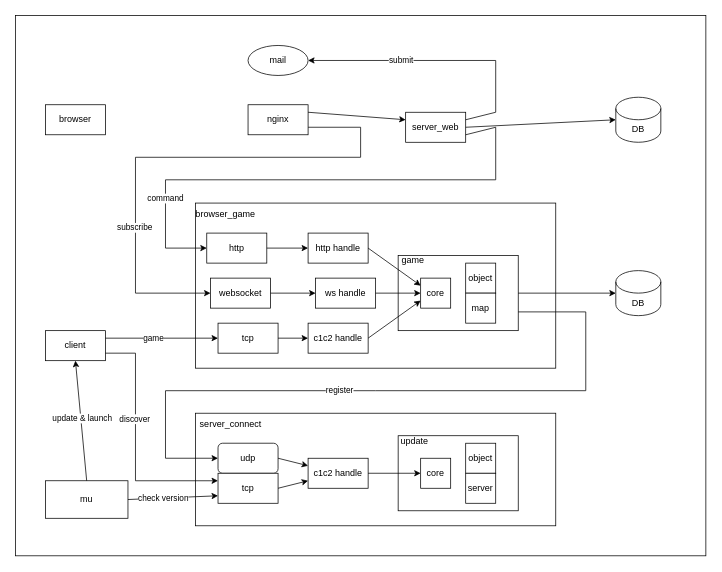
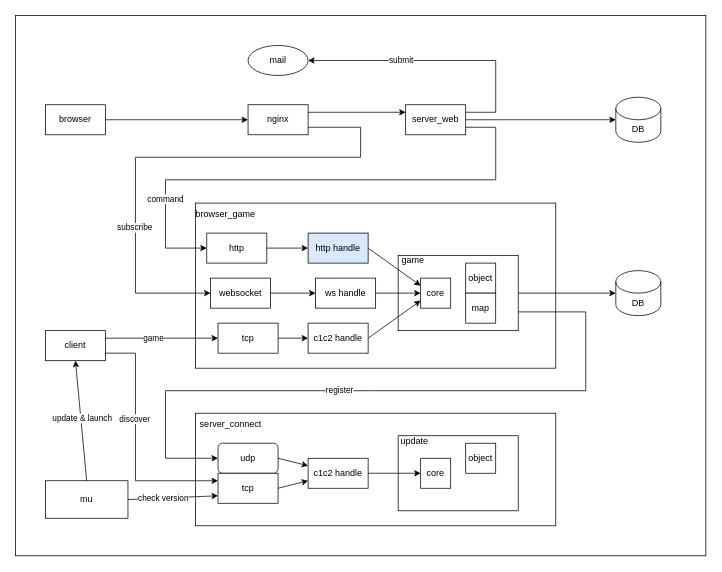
  <mxCell id="0" />
  <mxCell id="1" parent="0" />
  <mxCell id="2" value="" style="rounded=0;whiteSpace=wrap;html=1;" parent="1" vertex="1"><mxGeometry x="20" y="20" width="920" height="720" as="geometry" /></mxCell>
  <mxCell id="3" value="" style="rounded=0;whiteSpace=wrap;html=1;" parent="1" vertex="1"><mxGeometry x="260" y="270" width="480" height="220" as="geometry" /></mxCell>
  <mxCell id="4" value="" style="rounded=0;whiteSpace=wrap;html=1;" parent="1" vertex="1"><mxGeometry x="530" y="340" width="160" height="100" as="geometry" /></mxCell>
  <mxCell id="5" value="object" style="rounded=0;whiteSpace=wrap;html=1;" parent="1" vertex="1"><mxGeometry x="620" y="350" width="40" height="40" as="geometry" /></mxCell>
  <mxCell id="6" value="map" style="rounded=0;whiteSpace=wrap;html=1;" parent="1" vertex="1"><mxGeometry x="620" y="390" width="40" height="40" as="geometry" /></mxCell>
  <mxCell id="7" value="core" style="rounded=0;whiteSpace=wrap;html=1;" parent="1" vertex="1"><mxGeometry x="560" y="370" width="40" height="40" as="geometry" /></mxCell>
  <mxCell id="8" value="game" style="text;html=1;strokeColor=none;fillColor=none;align=center;verticalAlign=middle;whiteSpace=wrap;rounded=0;" parent="1" vertex="1"><mxGeometry x="520" y="332" width="60" height="30" as="geometry" /></mxCell>
  <mxCell id="9" value="http" style="rounded=0;whiteSpace=wrap;html=1;" parent="1" vertex="1"><mxGeometry x="275" y="310" width="80" height="40" as="geometry" /></mxCell>
- <mxCell id="10" value="http handle" style="rounded=0;whiteSpace=wrap;html=1;" parent="1" vertex="1"><mxGeometry x="410" y="310" width="80" height="40" as="geometry" /></mxCell>
+ <mxCell id="10" value="http handle" style="rounded=0;whiteSpace=wrap;html=1;fillColor=#dae8fc;" parent="1" vertex="1"><mxGeometry x="410" y="310" width="80" height="40" as="geometry" /></mxCell>
  <mxCell id="11" value="tcp" style="rounded=0;whiteSpace=wrap;html=1;" parent="1" vertex="1"><mxGeometry x="290" y="430" width="80" height="40" as="geometry" /></mxCell>
  <mxCell id="12" value="c1c2 handle" style="rounded=0;whiteSpace=wrap;html=1;" parent="1" vertex="1"><mxGeometry x="410" y="430" width="80" height="40" as="geometry" /></mxCell>
  <mxCell id="13" value="" style="endArrow=classic;html=1;rounded=0;exitX=1;exitY=0.5;exitDx=0;exitDy=0;entryX=0;entryY=0.5;entryDx=0;entryDy=0;" parent="1" source="9" target="10" edge="1"><mxGeometry width="50" height="50" relative="1" as="geometry"><mxPoint x="460" y="460" as="sourcePoint" /><mxPoint x="510" y="410" as="targetPoint" /></mxGeometry></mxCell>
  <mxCell id="14" value="" style="endArrow=classic;html=1;rounded=0;exitX=1;exitY=0.5;exitDx=0;exitDy=0;entryX=0;entryY=0.25;entryDx=0;entryDy=0;" parent="1" source="10" target="7" edge="1"><mxGeometry width="50" height="50" relative="1" as="geometry"><mxPoint x="460" y="480" as="sourcePoint" /><mxPoint x="510" y="430" as="targetPoint" /></mxGeometry></mxCell>
  <mxCell id="15" value="" style="endArrow=classic;html=1;rounded=0;exitX=1;exitY=0.5;exitDx=0;exitDy=0;entryX=0;entryY=0.5;entryDx=0;entryDy=0;" parent="1" source="11" target="12" edge="1"><mxGeometry width="50" height="50" relative="1" as="geometry"><mxPoint x="460" y="500" as="sourcePoint" /><mxPoint x="400" y="480" as="targetPoint" /></mxGeometry></mxCell>
  <mxCell id="16" value="" style="endArrow=classic;html=1;rounded=0;entryX=0;entryY=0.75;entryDx=0;entryDy=0;exitX=1;exitY=0.5;exitDx=0;exitDy=0;" parent="1" source="12" target="7" edge="1"><mxGeometry width="50" height="50" relative="1" as="geometry"><mxPoint x="460" y="480" as="sourcePoint" /><mxPoint x="510" y="430" as="targetPoint" /></mxGeometry></mxCell>
- <mxCell id="17" value="server_web" style="rounded=0;whiteSpace=wrap;html=1;" parent="1" vertex="1"><mxGeometry x="540" y="149" width="80" height="40" as="geometry" /></mxCell>
+ <mxCell id="17" value="server_web" style="rounded=0;whiteSpace=wrap;html=1;" parent="1" vertex="1"><mxGeometry x="540" y="139" width="80" height="40" as="geometry" /></mxCell>
  <mxCell id="18" value="DB" style="shape=cylinder3;whiteSpace=wrap;html=1;boundedLbl=1;backgroundOutline=1;size=15;" parent="1" vertex="1"><mxGeometry x="820" y="129" width="60" height="60" as="geometry" /></mxCell>
  <mxCell id="19" value="DB" style="shape=cylinder3;whiteSpace=wrap;html=1;boundedLbl=1;backgroundOutline=1;size=15;" parent="1" vertex="1"><mxGeometry x="820" y="360" width="60" height="60" as="geometry" /></mxCell>
+ <mxCell id="20" value="" style="endArrow=classic;html=1;rounded=0;exitX=1;exitY=0.5;exitDx=0;exitDy=0;entryX=0;entryY=0.5;entryDx=0;entryDy=0;" parent="1" source="22" target="34" edge="1"><mxGeometry width="50" height="50" relative="1" as="geometry"><mxPoint x="160" y="139" as="sourcePoint" /><mxPoint x="520" y="149" as="targetPoint" /></mxGeometry></mxCell>
  <mxCell id="21" value="client" style="rounded=0;whiteSpace=wrap;html=1;" parent="1" vertex="1"><mxGeometry x="60" y="440" width="80" height="40" as="geometry" /></mxCell>
  <mxCell id="22" value="browser" style="rounded=0;whiteSpace=wrap;html=1;" parent="1" vertex="1"><mxGeometry x="60" y="139" width="80" height="40" as="geometry" /></mxCell>
  <mxCell id="23" value="" style="endArrow=classic;html=1;rounded=0;exitX=1;exitY=0.25;exitDx=0;exitDy=0;entryX=0;entryY=0.5;entryDx=0;entryDy=0;" parent="1" source="21" target="11" edge="1"><mxGeometry width="50" height="50" relative="1" as="geometry"><mxPoint x="340" y="300" as="sourcePoint" /><mxPoint x="390" y="250" as="targetPoint" /></mxGeometry></mxCell>
  <mxCell id="24" value="game" style="edgeLabel;html=1;align=center;verticalAlign=middle;resizable=0;points=[];" parent="23" vertex="1" connectable="0"><mxGeometry x="-0.159" y="4" relative="1" as="geometry"><mxPoint y="3" as="offset" /></mxGeometry></mxCell>
  <mxCell id="25" value="" style="endArrow=classic;html=1;rounded=0;exitX=1;exitY=0.75;exitDx=0;exitDy=0;entryX=0;entryY=0.5;entryDx=0;entryDy=0;" parent="1" source="17" target="9" edge="1"><mxGeometry width="50" height="50" relative="1" as="geometry"><mxPoint x="570" y="209" as="sourcePoint" /><mxPoint x="220" y="259" as="targetPoint" /><Array as="points"><mxPoint x="660" y="169" /><mxPoint x="660" y="239" /><mxPoint x="220" y="239" /><mxPoint x="220" y="330" /></Array></mxGeometry></mxCell>
  <mxCell id="26" value="command" style="edgeLabel;html=1;align=center;verticalAlign=middle;resizable=0;points=[];" parent="25" vertex="1" connectable="0"><mxGeometry x="0.651" y="-1" relative="1" as="geometry"><mxPoint as="offset" /></mxGeometry></mxCell>
  <mxCell id="27" value="" style="endArrow=classic;html=1;rounded=0;entryX=0;entryY=0.5;entryDx=0;entryDy=0;entryPerimeter=0;exitX=1;exitY=0.5;exitDx=0;exitDy=0;" parent="1" source="17" target="18" edge="1"><mxGeometry width="50" height="50" relative="1" as="geometry"><mxPoint x="340" y="289" as="sourcePoint" /><mxPoint x="390" y="239" as="targetPoint" /></mxGeometry></mxCell>
  <mxCell id="28" value="websocket" style="rounded=0;whiteSpace=wrap;html=1;" parent="1" vertex="1"><mxGeometry x="280" y="370" width="80" height="40" as="geometry" /></mxCell>
  <mxCell id="29" value="ws handle" style="rounded=0;whiteSpace=wrap;html=1;" parent="1" vertex="1"><mxGeometry x="420" y="370" width="80" height="40" as="geometry" /></mxCell>
  <mxCell id="30" value="" style="endArrow=classic;html=1;rounded=0;exitX=1;exitY=0.5;exitDx=0;exitDy=0;entryX=0;entryY=0.5;entryDx=0;entryDy=0;" parent="1" source="28" target="29" edge="1"><mxGeometry width="50" height="50" relative="1" as="geometry"><mxPoint x="460" y="520" as="sourcePoint" /><mxPoint x="510" y="470" as="targetPoint" /></mxGeometry></mxCell>
  <mxCell id="31" value="" style="endArrow=classic;html=1;rounded=0;exitX=1;exitY=0.5;exitDx=0;exitDy=0;entryX=0;entryY=0.5;entryDx=0;entryDy=0;" parent="1" source="29" target="7" edge="1"><mxGeometry width="50" height="50" relative="1" as="geometry"><mxPoint x="500" y="340" as="sourcePoint" /><mxPoint x="560" y="390" as="targetPoint" /></mxGeometry></mxCell>
  <mxCell id="32" value="" style="endArrow=classic;html=1;rounded=0;entryX=0;entryY=0.5;entryDx=0;entryDy=0;exitX=1;exitY=0.75;exitDx=0;exitDy=0;" parent="1" source="34" target="28" edge="1"><mxGeometry width="50" height="50" relative="1" as="geometry"><mxPoint x="180" y="179" as="sourcePoint" /><mxPoint x="550" y="169" as="targetPoint" /><Array as="points"><mxPoint x="480" y="169" /><mxPoint x="480" y="209" /><mxPoint x="180" y="209" /><mxPoint x="180" y="390" /></Array></mxGeometry></mxCell>
  <mxCell id="33" value="subscribe" style="edgeLabel;html=1;align=center;verticalAlign=middle;resizable=0;points=[];" parent="32" vertex="1" connectable="0"><mxGeometry x="0.455" y="-2" relative="1" as="geometry"><mxPoint as="offset" /></mxGeometry></mxCell>
  <mxCell id="34" value="nginx" style="rounded=0;whiteSpace=wrap;html=1;" parent="1" vertex="1"><mxGeometry x="330" y="139" width="80" height="40" as="geometry" /></mxCell>
  <mxCell id="35" value="" style="endArrow=classic;html=1;rounded=0;exitX=1;exitY=0.25;exitDx=0;exitDy=0;entryX=0;entryY=0.25;entryDx=0;entryDy=0;" parent="1" source="34" target="17" edge="1"><mxGeometry width="50" height="50" relative="1" as="geometry"><mxPoint x="150" y="169" as="sourcePoint" /><mxPoint x="340" y="169" as="targetPoint" /></mxGeometry></mxCell>
  <mxCell id="36" value="browser_game" style="text;html=1;strokeColor=none;fillColor=none;align=center;verticalAlign=middle;whiteSpace=wrap;rounded=0;" parent="1" vertex="1"><mxGeometry x="250" y="270" width="100" height="30" as="geometry" /></mxCell>
  <mxCell id="37" value="mu" style="rounded=0;whiteSpace=wrap;html=1;" parent="1" vertex="1"><mxGeometry x="60" y="640" width="110" height="50" as="geometry" /></mxCell>
  <mxCell id="38" value="" style="rounded=0;whiteSpace=wrap;html=1;" parent="1" vertex="1"><mxGeometry x="260" y="550" width="480" height="150" as="geometry" /></mxCell>
  <mxCell id="39" value="" style="rounded=0;whiteSpace=wrap;html=1;" parent="1" vertex="1"><mxGeometry x="530" y="580" width="160" height="100" as="geometry" /></mxCell>
  <mxCell id="40" value="object" style="rounded=0;whiteSpace=wrap;html=1;" parent="1" vertex="1"><mxGeometry x="620" y="590" width="40" height="40" as="geometry" /></mxCell>
- <mxCell id="41" value="server" style="rounded=0;whiteSpace=wrap;html=1;" parent="1" vertex="1"><mxGeometry x="620" y="630" width="40" height="40" as="geometry" /></mxCell>
  <mxCell id="42" value="core" style="rounded=0;whiteSpace=wrap;html=1;" parent="1" vertex="1"><mxGeometry x="560" y="610" width="40" height="40" as="geometry" /></mxCell>
  <mxCell id="43" value="update" style="text;html=1;strokeColor=none;fillColor=none;align=center;verticalAlign=middle;whiteSpace=wrap;rounded=0;" parent="1" vertex="1"><mxGeometry x="522" y="572" width="60" height="30" as="geometry" /></mxCell>
  <mxCell id="44" value="udp" style="whiteSpace=wrap;html=1;rounded=1;" parent="1" vertex="1"><mxGeometry x="290" y="590" width="80" height="40" as="geometry" /></mxCell>
  <mxCell id="45" value="tcp" style="rounded=0;whiteSpace=wrap;html=1;" parent="1" vertex="1"><mxGeometry x="290" y="630" width="80" height="40" as="geometry" /></mxCell>
  <mxCell id="46" value="" style="endArrow=classic;html=1;rounded=0;exitX=1;exitY=0.5;exitDx=0;exitDy=0;entryX=0;entryY=0.25;entryDx=0;entryDy=0;" parent="1" source="44" target="48" edge="1"><mxGeometry width="50" height="50" relative="1" as="geometry"><mxPoint x="460" y="700" as="sourcePoint" /><mxPoint x="510" y="650" as="targetPoint" /></mxGeometry></mxCell>
  <mxCell id="47" value="" style="endArrow=classic;html=1;rounded=0;exitX=1;exitY=0.5;exitDx=0;exitDy=0;entryX=0;entryY=0.75;entryDx=0;entryDy=0;" parent="1" source="45" target="48" edge="1"><mxGeometry width="50" height="50" relative="1" as="geometry"><mxPoint x="460" y="740" as="sourcePoint" /><mxPoint x="400" y="720" as="targetPoint" /></mxGeometry></mxCell>
  <mxCell id="48" value="c1c2 handle" style="rounded=0;whiteSpace=wrap;html=1;" parent="1" vertex="1"><mxGeometry x="410" y="610" width="80" height="40" as="geometry" /></mxCell>
  <mxCell id="49" value="" style="endArrow=classic;html=1;rounded=0;exitX=1;exitY=0.5;exitDx=0;exitDy=0;entryX=0;entryY=0.5;entryDx=0;entryDy=0;" parent="1" source="48" target="42" edge="1"><mxGeometry width="50" height="50" relative="1" as="geometry"><mxPoint x="500" y="580" as="sourcePoint" /><mxPoint x="560" y="630" as="targetPoint" /></mxGeometry></mxCell>
  <mxCell id="50" value="server_connect" style="text;html=1;strokeColor=none;fillColor=none;align=center;verticalAlign=middle;whiteSpace=wrap;rounded=0;" parent="1" vertex="1"><mxGeometry x="257" y="550" width="100" height="30" as="geometry" /></mxCell>
  <mxCell id="51" value="" style="endArrow=classic;html=1;rounded=0;entryX=0;entryY=0.5;entryDx=0;entryDy=0;exitX=1;exitY=0.75;exitDx=0;exitDy=0;" parent="1" source="4" target="44" edge="1"><mxGeometry width="50" height="50" relative="1" as="geometry"><mxPoint x="360" y="529" as="sourcePoint" /><mxPoint x="540" y="539" as="targetPoint" /><Array as="points"><mxPoint x="780" y="415" /><mxPoint x="780" y="520" /><mxPoint x="500" y="520" /><mxPoint x="220" y="520" /><mxPoint x="220" y="610" /></Array></mxGeometry></mxCell>
  <mxCell id="52" value="register" style="edgeLabel;html=1;align=center;verticalAlign=middle;resizable=0;points=[];" parent="51" vertex="1" connectable="0"><mxGeometry x="0.153" y="2" relative="1" as="geometry"><mxPoint x="3" y="-3" as="offset" /></mxGeometry></mxCell>
  <mxCell id="53" value="" style="endArrow=classic;html=1;rounded=0;exitX=1;exitY=0.5;exitDx=0;exitDy=0;entryX=0;entryY=0.75;entryDx=0;entryDy=0;" parent="1" source="37" target="45" edge="1"><mxGeometry width="50" height="50" relative="1" as="geometry"><mxPoint x="360" y="470" as="sourcePoint" /><mxPoint x="230" y="650" as="targetPoint" /></mxGeometry></mxCell>
  <mxCell id="54" value="check version" style="edgeLabel;html=1;align=center;verticalAlign=middle;resizable=0;points=[];" parent="53" vertex="1" connectable="0"><mxGeometry x="-0.213" y="1" relative="1" as="geometry"><mxPoint y="1" as="offset" /></mxGeometry></mxCell>
  <mxCell id="55" value="" style="endArrow=classic;html=1;rounded=0;exitX=1;exitY=0.5;exitDx=0;exitDy=0;entryX=0;entryY=0.5;entryDx=0;entryDy=0;entryPerimeter=0;" parent="1" source="4" target="19" edge="1"><mxGeometry width="50" height="50" relative="1" as="geometry"><mxPoint x="360" y="370" as="sourcePoint" /><mxPoint x="820" y="365" as="targetPoint" /></mxGeometry></mxCell>
  <mxCell id="56" value="" style="endArrow=classic;html=1;rounded=0;entryX=0.5;entryY=1;entryDx=0;entryDy=0;exitX=0.5;exitY=0;exitDx=0;exitDy=0;" parent="1" source="37" target="21" edge="1"><mxGeometry width="50" height="50" relative="1" as="geometry"><mxPoint x="400" y="500" as="sourcePoint" /><mxPoint x="450" y="450" as="targetPoint" /></mxGeometry></mxCell>
  <mxCell id="57" value="update &amp;amp; launch" style="edgeLabel;html=1;align=center;verticalAlign=middle;resizable=0;points=[];" parent="56" vertex="1" connectable="0"><mxGeometry x="0.056" y="-1" relative="1" as="geometry"><mxPoint y="1" as="offset" /></mxGeometry></mxCell>
  <mxCell id="58" value="" style="endArrow=classic;html=1;rounded=0;exitX=1;exitY=0.75;exitDx=0;exitDy=0;entryX=0;entryY=0.25;entryDx=0;entryDy=0;" parent="1" source="21" target="45" edge="1"><mxGeometry width="50" height="50" relative="1" as="geometry"><mxPoint x="150" y="670" as="sourcePoint" /><mxPoint x="300" y="670" as="targetPoint" /><Array as="points"><mxPoint x="180" y="470" /><mxPoint x="180" y="640" /></Array></mxGeometry></mxCell>
  <mxCell id="59" value="discover" style="edgeLabel;html=1;align=center;verticalAlign=middle;resizable=0;points=[];" vertex="1" connectable="0" parent="58"><mxGeometry x="-0.206" y="-2" relative="1" as="geometry"><mxPoint as="offset" /></mxGeometry></mxCell>
  <mxCell id="60" value="mail" style="ellipse;whiteSpace=wrap;html=1;" vertex="1" parent="1"><mxGeometry x="330" y="60" width="80" height="40" as="geometry" /></mxCell>
  <mxCell id="61" value="" style="endArrow=classic;html=1;rounded=0;entryX=1;entryY=0.5;entryDx=0;entryDy=0;exitX=1;exitY=0.25;exitDx=0;exitDy=0;" edge="1" parent="1" source="17" target="60"><mxGeometry width="50" height="50" relative="1" as="geometry"><mxPoint x="530" y="100" as="sourcePoint" /><mxPoint x="580" y="50" as="targetPoint" /><Array as="points"><mxPoint x="660" y="149" /><mxPoint x="660" y="80" /></Array></mxGeometry></mxCell>
  <mxCell id="62" value="submit" style="edgeLabel;html=1;align=center;verticalAlign=middle;resizable=0;points=[];" vertex="1" connectable="0" parent="61"><mxGeometry x="0.316" relative="1" as="geometry"><mxPoint y="-1" as="offset" /></mxGeometry></mxCell>
